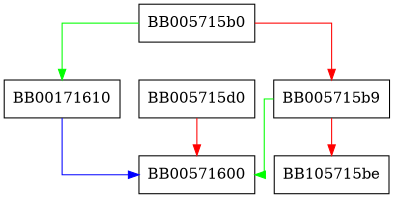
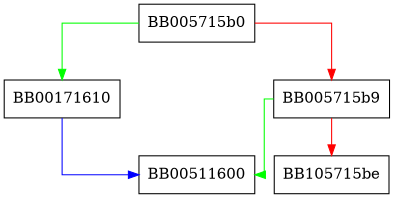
  digraph {
    splines=ortho
    node [shape=box]
    edge [color=red]
    n1 [label=BB00171610]
    BB005715b0
    BB005715b9
-   BB00571600
+   BB00571600 [label=BB00511600]
    n5 [label=BB105715be]
-   BB005715d0
    n1 -> BB00571600 [color=blue]
    BB005715b0 -> n1 [color=green]
    BB005715b0 -> BB005715b9
    BB005715b9 -> BB00571600 [color=green]
    BB005715b9 -> n5
-   BB005715d0 -> BB00571600
  }
